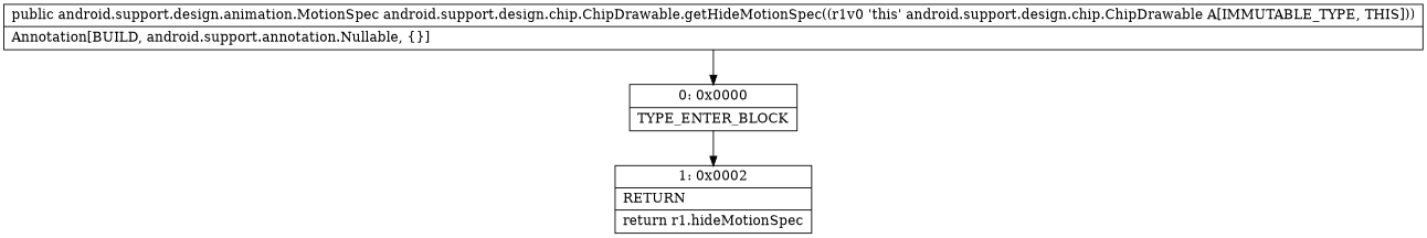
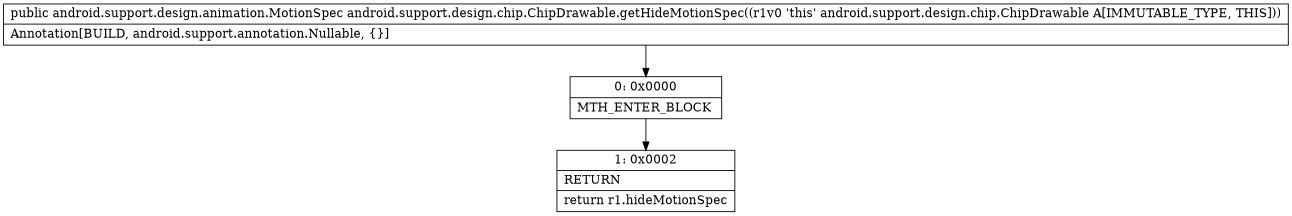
  digraph {
    node [shape=record]
-   n1 [label="{0\:\ 0x0000|TYPE_ENTER_BLOCK\l}"]
+   n1 [label="{0\:\ 0x0000|MTH_ENTER_BLOCK\l}"]
    n2 [label="{1\:\ 0x0002|RETURN\l|return r1.hideMotionSpec\l}"]
    n3 [label="{public android.support.design.animation.MotionSpec android.support.design.chip.ChipDrawable.getHideMotionSpec((r1v0 'this' android.support.design.chip.ChipDrawable A[IMMUTABLE_TYPE, THIS]))  | Annotation[BUILD, android.support.annotation.Nullable, \{\}]\l}"]
    n1 -> n2
    n3 -> n1
  }
